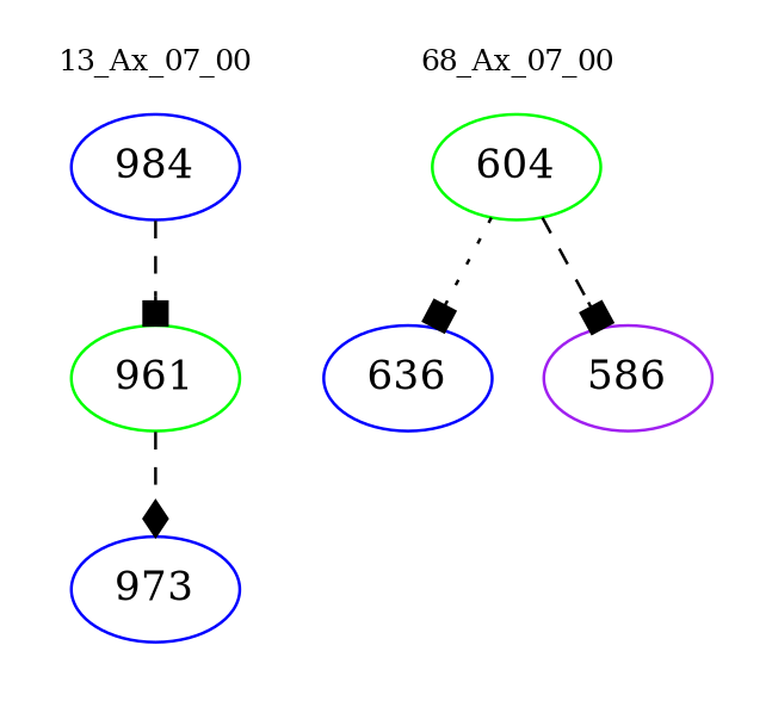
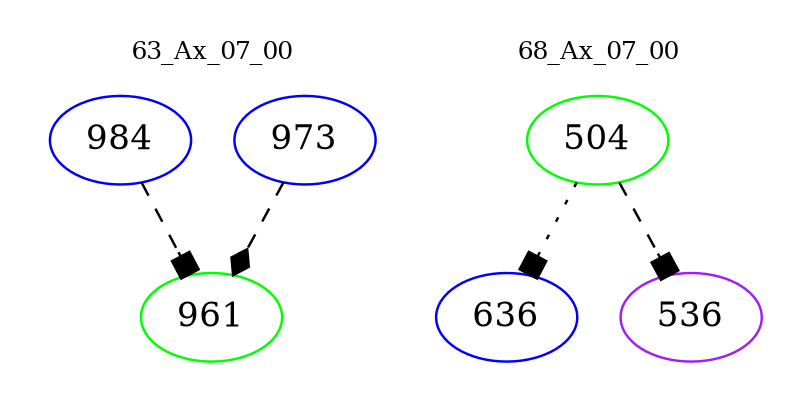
  digraph {
    node [color=blue]
    edge [arrowhead=box color=black style=dashed]
    n1 [color=green label=961]
    n2 [label=973]
    n3 [label=984]
-   n4 [color=green label=604]
+   n4 [color=green label=504]
    n5 [label=636]
-   n6 [color=purple label=586]
+   n6 [color=purple label=536]
    subgraph cluster_1 {
      color=white
      fontsize=10
-     label="13_Ax_07_00"
+     label="63_Ax_07_00"
      n1
      n2
      n3
    }
    subgraph cluster_2 {
      color=white
      fontsize=10
      label="68_Ax_07_00"
      n4
      n5
      n6
    }
-   n1 -> n2 [arrowhead=diamond]
+   n2 -> n1 [arrowhead=diamond]
    n3 -> n1
    n4 -> n5 [style=dotted]
    n4 -> n6
  }
